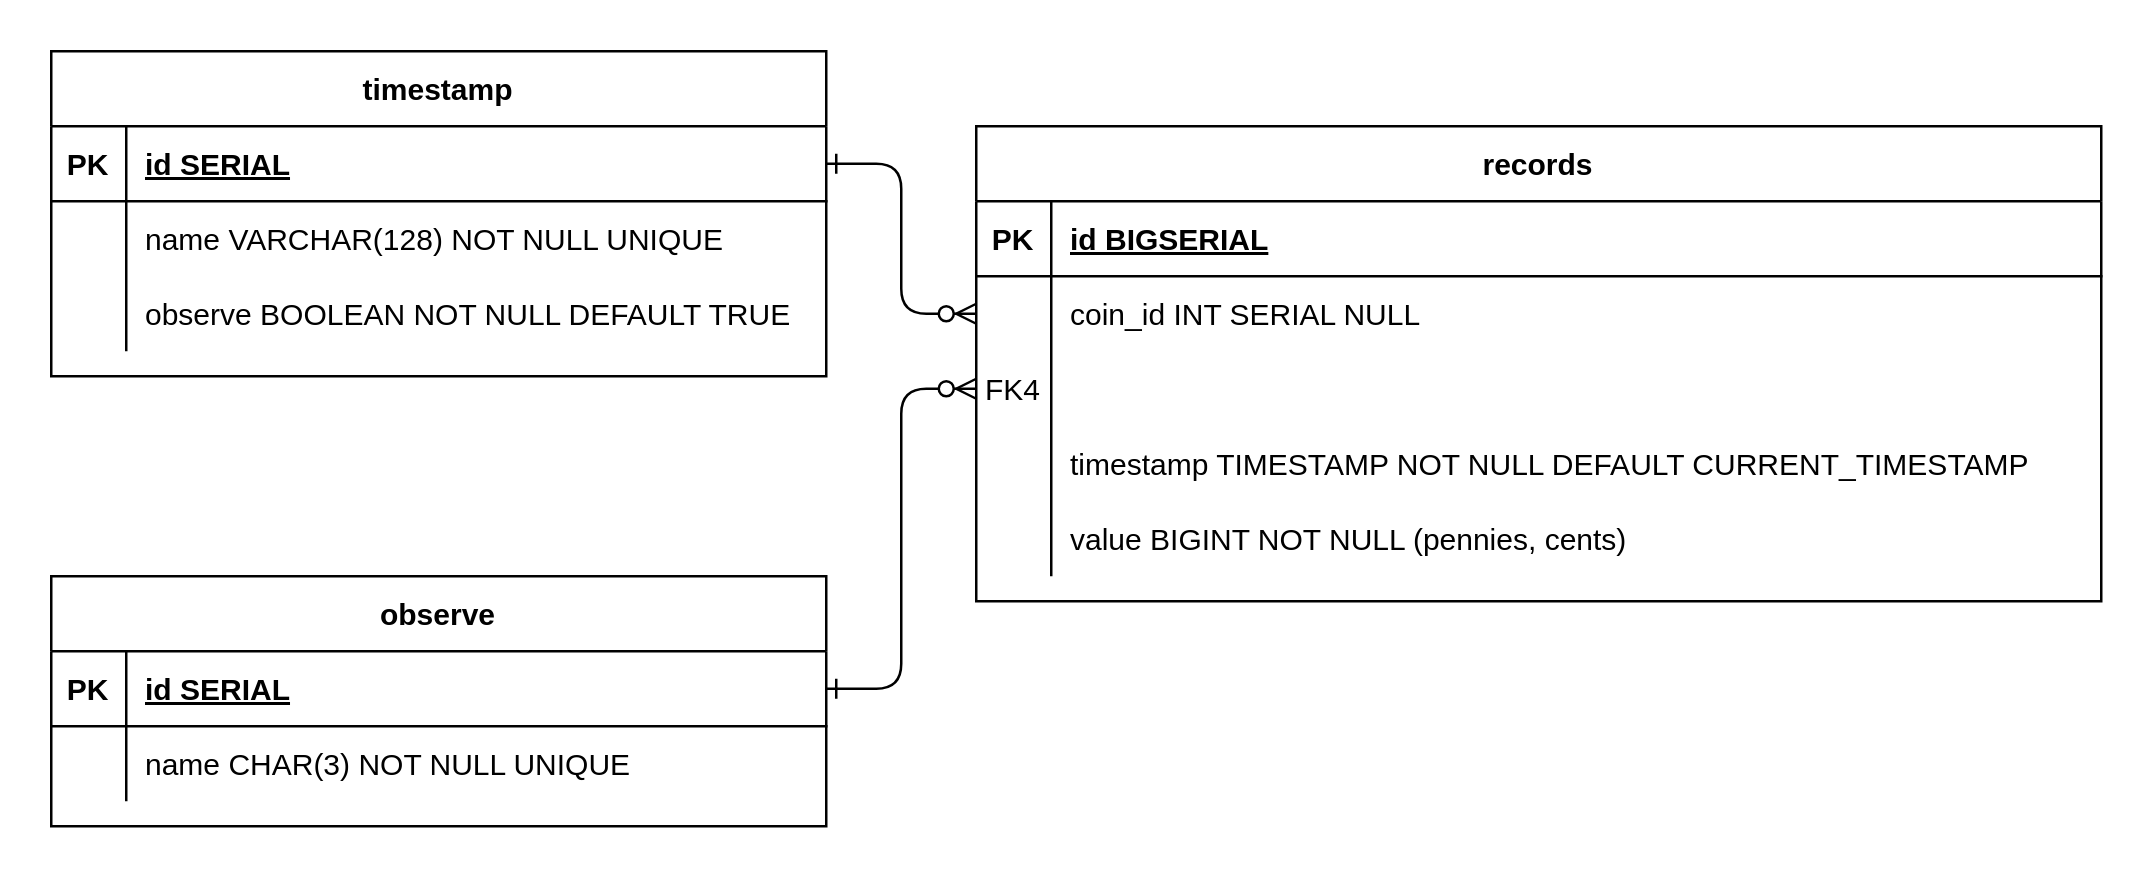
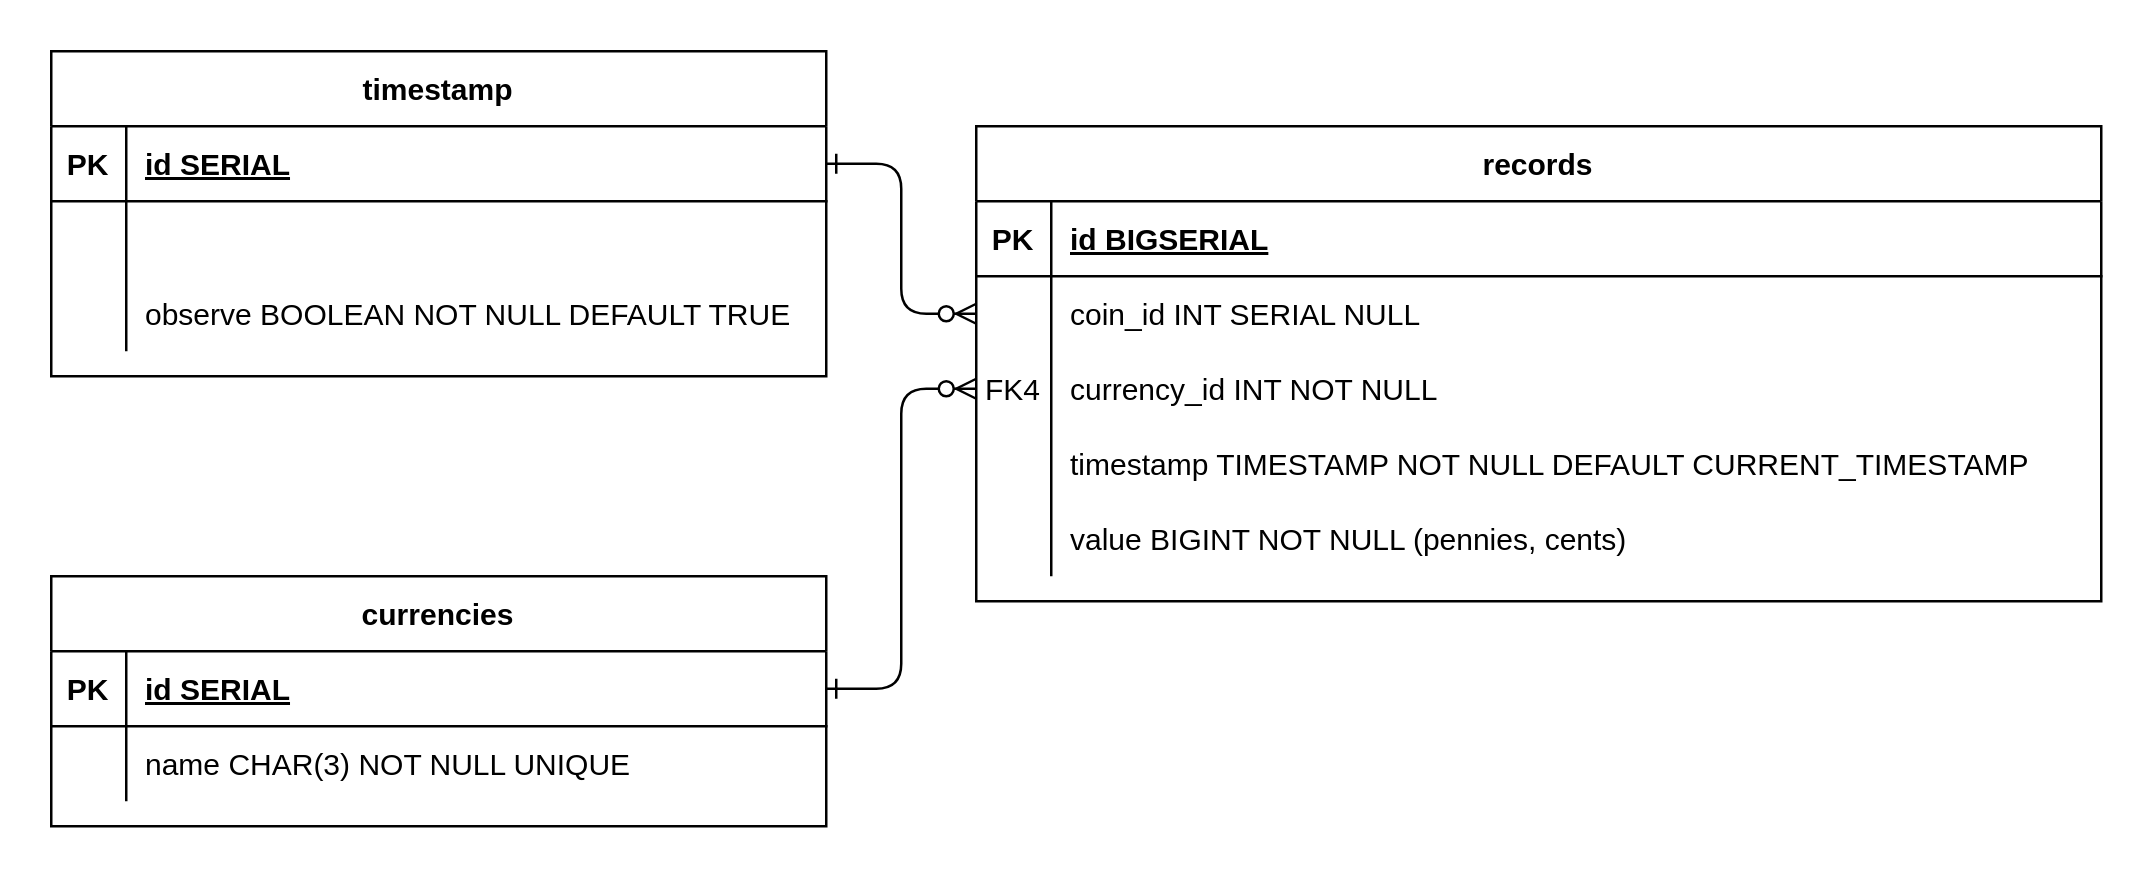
  <mxCell id="0" />
  <mxCell id="1" parent="0" />
  <mxCell id="2" value="timestamp" style="shape=table;startSize=30;container=1;collapsible=1;childLayout=tableLayout;fixedRows=1;rowLines=0;fontStyle=1;align=center;resizeLast=1;" vertex="1" parent="1"><mxGeometry x="20" y="20" width="310" height="130" as="geometry" /></mxCell>
  <mxCell id="3" value="" style="shape=partialRectangle;collapsible=0;dropTarget=0;pointerEvents=0;fillColor=none;points=[[0,0.5],[1,0.5]];portConstraint=eastwest;top=0;left=0;right=0;bottom=1;" vertex="1" parent="2"><mxGeometry y="30" width="310" height="30" as="geometry" /></mxCell>
  <mxCell id="4" value="PK" style="shape=partialRectangle;overflow=hidden;connectable=0;fillColor=none;top=0;left=0;bottom=0;right=0;fontStyle=1;" vertex="1" parent="3"><mxGeometry width="30" height="30" as="geometry"><mxRectangle width="30" height="30" as="alternateBounds" /></mxGeometry></mxCell>
  <mxCell id="5" value="id SERIAL" style="shape=partialRectangle;overflow=hidden;connectable=0;fillColor=none;top=0;left=0;bottom=0;right=0;align=left;spacingLeft=6;fontStyle=5;" vertex="1" parent="3"><mxGeometry x="30" width="280" height="30" as="geometry"><mxRectangle width="280" height="30" as="alternateBounds" /></mxGeometry></mxCell>
  <mxCell id="6" style="shape=partialRectangle;collapsible=0;dropTarget=0;pointerEvents=0;fillColor=none;points=[[0,0.5],[1,0.5]];portConstraint=eastwest;top=0;left=0;right=0;bottom=0;" vertex="1" parent="2"><mxGeometry y="60" width="310" height="30" as="geometry" /></mxCell>
  <mxCell id="7" style="shape=partialRectangle;overflow=hidden;connectable=0;fillColor=none;top=0;left=0;bottom=0;right=0;" vertex="1" parent="6"><mxGeometry width="30" height="30" as="geometry"><mxRectangle width="30" height="30" as="alternateBounds" /></mxGeometry></mxCell>
- <mxCell id="8" value="name VARCHAR(128) NOT NULL UNIQUE" style="shape=partialRectangle;overflow=hidden;connectable=0;fillColor=none;top=0;left=0;bottom=0;right=0;align=left;spacingLeft=6;" vertex="1" parent="6"><mxGeometry x="30" width="280" height="30" as="geometry"><mxRectangle width="280" height="30" as="alternateBounds" /></mxGeometry></mxCell>
  <mxCell id="9" style="shape=partialRectangle;collapsible=0;dropTarget=0;pointerEvents=0;fillColor=none;points=[[0,0.5],[1,0.5]];portConstraint=eastwest;top=0;left=0;right=0;bottom=0;" vertex="1" parent="2"><mxGeometry y="90" width="310" height="30" as="geometry" /></mxCell>
  <mxCell id="10" style="shape=partialRectangle;overflow=hidden;connectable=0;fillColor=none;top=0;left=0;bottom=0;right=0;" vertex="1" parent="9"><mxGeometry width="30" height="30" as="geometry"><mxRectangle width="30" height="30" as="alternateBounds" /></mxGeometry></mxCell>
  <mxCell id="11" value="observe BOOLEAN NOT NULL DEFAULT TRUE" style="shape=partialRectangle;overflow=hidden;connectable=0;fillColor=none;top=0;left=0;bottom=0;right=0;align=left;spacingLeft=6;" vertex="1" parent="9"><mxGeometry x="30" width="280" height="30" as="geometry"><mxRectangle width="280" height="30" as="alternateBounds" /></mxGeometry></mxCell>
- <mxCell id="12" value="observe" style="shape=table;startSize=30;container=1;collapsible=1;childLayout=tableLayout;fixedRows=1;rowLines=0;fontStyle=1;align=center;resizeLast=1;" vertex="1" parent="1"><mxGeometry x="20" y="230" width="310" height="100" as="geometry" /></mxCell>
+ <mxCell id="12" value="currencies" style="shape=table;startSize=30;container=1;collapsible=1;childLayout=tableLayout;fixedRows=1;rowLines=0;fontStyle=1;align=center;resizeLast=1;" vertex="1" parent="1"><mxGeometry x="20" y="230" width="310" height="100" as="geometry" /></mxCell>
  <mxCell id="13" value="" style="shape=partialRectangle;collapsible=0;dropTarget=0;pointerEvents=0;fillColor=none;points=[[0,0.5],[1,0.5]];portConstraint=eastwest;top=0;left=0;right=0;bottom=1;" vertex="1" parent="12"><mxGeometry y="30" width="310" height="30" as="geometry" /></mxCell>
  <mxCell id="14" value="PK" style="shape=partialRectangle;overflow=hidden;connectable=0;fillColor=none;top=0;left=0;bottom=0;right=0;fontStyle=1;" vertex="1" parent="13"><mxGeometry width="30" height="30" as="geometry"><mxRectangle width="30" height="30" as="alternateBounds" /></mxGeometry></mxCell>
  <mxCell id="15" value="id SERIAL" style="shape=partialRectangle;overflow=hidden;connectable=0;fillColor=none;top=0;left=0;bottom=0;right=0;align=left;spacingLeft=6;fontStyle=5;" vertex="1" parent="13"><mxGeometry x="30" width="280" height="30" as="geometry"><mxRectangle width="280" height="30" as="alternateBounds" /></mxGeometry></mxCell>
  <mxCell id="16" value="" style="shape=partialRectangle;collapsible=0;dropTarget=0;pointerEvents=0;fillColor=none;points=[[0,0.5],[1,0.5]];portConstraint=eastwest;top=0;left=0;right=0;bottom=0;" vertex="1" parent="12"><mxGeometry y="60" width="310" height="30" as="geometry" /></mxCell>
  <mxCell id="17" value="" style="shape=partialRectangle;overflow=hidden;connectable=0;fillColor=none;top=0;left=0;bottom=0;right=0;" vertex="1" parent="16"><mxGeometry width="30" height="30" as="geometry"><mxRectangle width="30" height="30" as="alternateBounds" /></mxGeometry></mxCell>
  <mxCell id="18" value="name CHAR(3) NOT NULL UNIQUE" style="shape=partialRectangle;overflow=hidden;connectable=0;fillColor=none;top=0;left=0;bottom=0;right=0;align=left;spacingLeft=6;" vertex="1" parent="16"><mxGeometry x="30" width="280" height="30" as="geometry"><mxRectangle width="280" height="30" as="alternateBounds" /></mxGeometry></mxCell>
  <mxCell id="19" value="records" style="shape=table;startSize=30;container=1;collapsible=1;childLayout=tableLayout;fixedRows=1;rowLines=0;fontStyle=1;align=center;resizeLast=1;" vertex="1" parent="1"><mxGeometry x="390" y="50" width="450" height="190" as="geometry" /></mxCell>
  <mxCell id="20" value="" style="shape=partialRectangle;collapsible=0;dropTarget=0;pointerEvents=0;fillColor=none;points=[[0,0.5],[1,0.5]];portConstraint=eastwest;top=0;left=0;right=0;bottom=1;" vertex="1" parent="19"><mxGeometry y="30" width="450" height="30" as="geometry" /></mxCell>
  <mxCell id="21" value="PK" style="shape=partialRectangle;overflow=hidden;connectable=0;fillColor=none;top=0;left=0;bottom=0;right=0;fontStyle=1;" vertex="1" parent="20"><mxGeometry width="30" height="30" as="geometry"><mxRectangle width="30" height="30" as="alternateBounds" /></mxGeometry></mxCell>
  <mxCell id="22" value="id BIGSERIAL" style="shape=partialRectangle;overflow=hidden;connectable=0;fillColor=none;top=0;left=0;bottom=0;right=0;align=left;spacingLeft=6;fontStyle=5;" vertex="1" parent="20"><mxGeometry x="30" width="420" height="30" as="geometry"><mxRectangle width="420" height="30" as="alternateBounds" /></mxGeometry></mxCell>
  <mxCell id="23" value="" style="shape=partialRectangle;collapsible=0;dropTarget=0;pointerEvents=0;fillColor=none;points=[[0,0.5],[1,0.5]];portConstraint=eastwest;top=0;left=0;right=0;bottom=0;" vertex="1" parent="19"><mxGeometry y="60" width="450" height="30" as="geometry" /></mxCell>
  <mxCell id="24" value="coin_id INT SERIAL NULL" style="shape=partialRectangle;overflow=hidden;connectable=0;fillColor=none;top=0;left=0;bottom=0;right=0;align=left;spacingLeft=6;" vertex="1" parent="23"><mxGeometry x="30" width="420" height="30" as="geometry"><mxRectangle width="420" height="30" as="alternateBounds" /></mxGeometry></mxCell>
  <mxCell id="25" style="shape=partialRectangle;collapsible=0;dropTarget=0;pointerEvents=0;fillColor=none;points=[[0,0.5],[1,0.5]];portConstraint=eastwest;top=0;left=0;right=0;bottom=0;" vertex="1" parent="19"><mxGeometry y="90" width="450" height="30" as="geometry" /></mxCell>
  <mxCell id="26" value="FK4" style="shape=partialRectangle;overflow=hidden;connectable=0;fillColor=none;top=0;left=0;bottom=0;right=0;" vertex="1" parent="25"><mxGeometry width="30" height="30" as="geometry"><mxRectangle width="30" height="30" as="alternateBounds" /></mxGeometry></mxCell>
+ <mxCell id="27" value="currency_id INT NOT NULL" style="shape=partialRectangle;overflow=hidden;connectable=0;fillColor=none;top=0;left=0;bottom=0;right=0;align=left;spacingLeft=6;" vertex="1" parent="25"><mxGeometry x="30" width="420" height="30" as="geometry"><mxRectangle width="420" height="30" as="alternateBounds" /></mxGeometry></mxCell>
  <mxCell id="28" style="shape=partialRectangle;collapsible=0;dropTarget=0;pointerEvents=0;fillColor=none;points=[[0,0.5],[1,0.5]];portConstraint=eastwest;top=0;left=0;right=0;bottom=0;" vertex="1" parent="19"><mxGeometry y="120" width="450" height="30" as="geometry" /></mxCell>
  <mxCell id="29" style="shape=partialRectangle;overflow=hidden;connectable=0;fillColor=none;top=0;left=0;bottom=0;right=0;" vertex="1" parent="28"><mxGeometry width="30" height="30" as="geometry"><mxRectangle width="30" height="30" as="alternateBounds" /></mxGeometry></mxCell>
  <mxCell id="30" value="timestamp TIMESTAMP NOT NULL DEFAULT CURRENT_TIMESTAMP" style="shape=partialRectangle;overflow=hidden;connectable=0;fillColor=none;top=0;left=0;bottom=0;right=0;align=left;spacingLeft=6;" vertex="1" parent="28"><mxGeometry x="30" width="420" height="30" as="geometry"><mxRectangle width="420" height="30" as="alternateBounds" /></mxGeometry></mxCell>
  <mxCell id="31" style="shape=partialRectangle;collapsible=0;dropTarget=0;pointerEvents=0;fillColor=none;points=[[0,0.5],[1,0.5]];portConstraint=eastwest;top=0;left=0;right=0;bottom=0;" vertex="1" parent="19"><mxGeometry y="150" width="450" height="30" as="geometry" /></mxCell>
  <mxCell id="32" style="shape=partialRectangle;overflow=hidden;connectable=0;fillColor=none;top=0;left=0;bottom=0;right=0;" vertex="1" parent="31"><mxGeometry width="30" height="30" as="geometry"><mxRectangle width="30" height="30" as="alternateBounds" /></mxGeometry></mxCell>
  <mxCell id="33" value="value BIGINT NOT NULL (pennies, cents)" style="shape=partialRectangle;overflow=hidden;connectable=0;fillColor=none;top=0;left=0;bottom=0;right=0;align=left;spacingLeft=6;" vertex="1" parent="31"><mxGeometry x="30" width="420" height="30" as="geometry"><mxRectangle width="420" height="30" as="alternateBounds" /></mxGeometry></mxCell>
  <mxCell id="34" style="edgeStyle=orthogonalEdgeStyle;rounded=1;orthogonalLoop=1;jettySize=auto;html=1;strokeColor=default;align=center;verticalAlign=middle;fontFamily=Helvetica;fontSize=11;fontColor=default;labelBackgroundColor=default;startArrow=ERone;startFill=0;endArrow=ERzeroToMany;endFill=1;" edge="1" parent="1" source="3" target="23"><mxGeometry relative="1" as="geometry" /></mxCell>
  <mxCell id="35" style="edgeStyle=orthogonalEdgeStyle;rounded=1;orthogonalLoop=1;jettySize=auto;html=1;strokeColor=default;align=center;verticalAlign=middle;fontFamily=Helvetica;fontSize=11;fontColor=default;labelBackgroundColor=default;startArrow=ERone;startFill=0;endArrow=ERzeroToMany;endFill=1;" edge="1" parent="1" source="13" target="25"><mxGeometry relative="1" as="geometry" /></mxCell>
